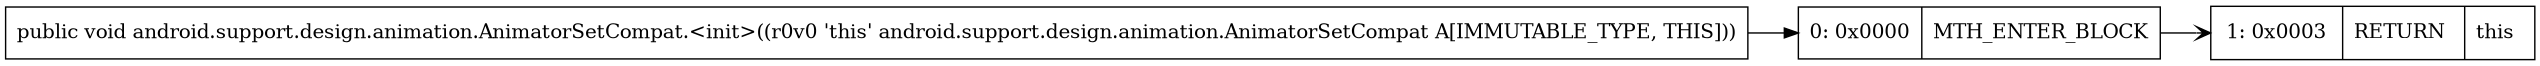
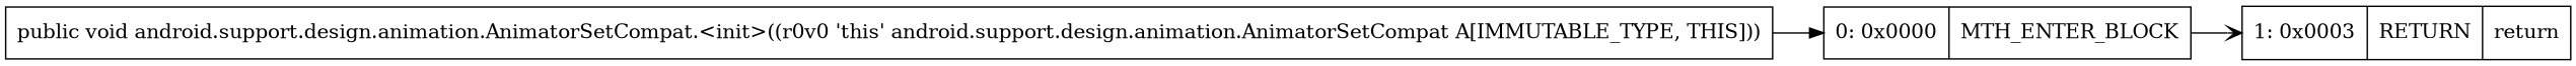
  digraph {
    rankdir=LR
    node [shape=record]
    n1 [label="{0\:\ 0x0000|MTH_ENTER_BLOCK\l}"]
-   n2 [label="{1\:\ 0x0003|RETURN\l|this\l}"]
+   n2 [label="{1\:\ 0x0003|RETURN\l|return\l}"]
    n3 [label="{public void android.support.design.animation.AnimatorSetCompat.\<init\>((r0v0 'this' android.support.design.animation.AnimatorSetCompat A[IMMUTABLE_TYPE, THIS])) }"]
    n1 -> n2 [arrowhead=vee]
    n3 -> n1 [arrowhead=normal]
  }
